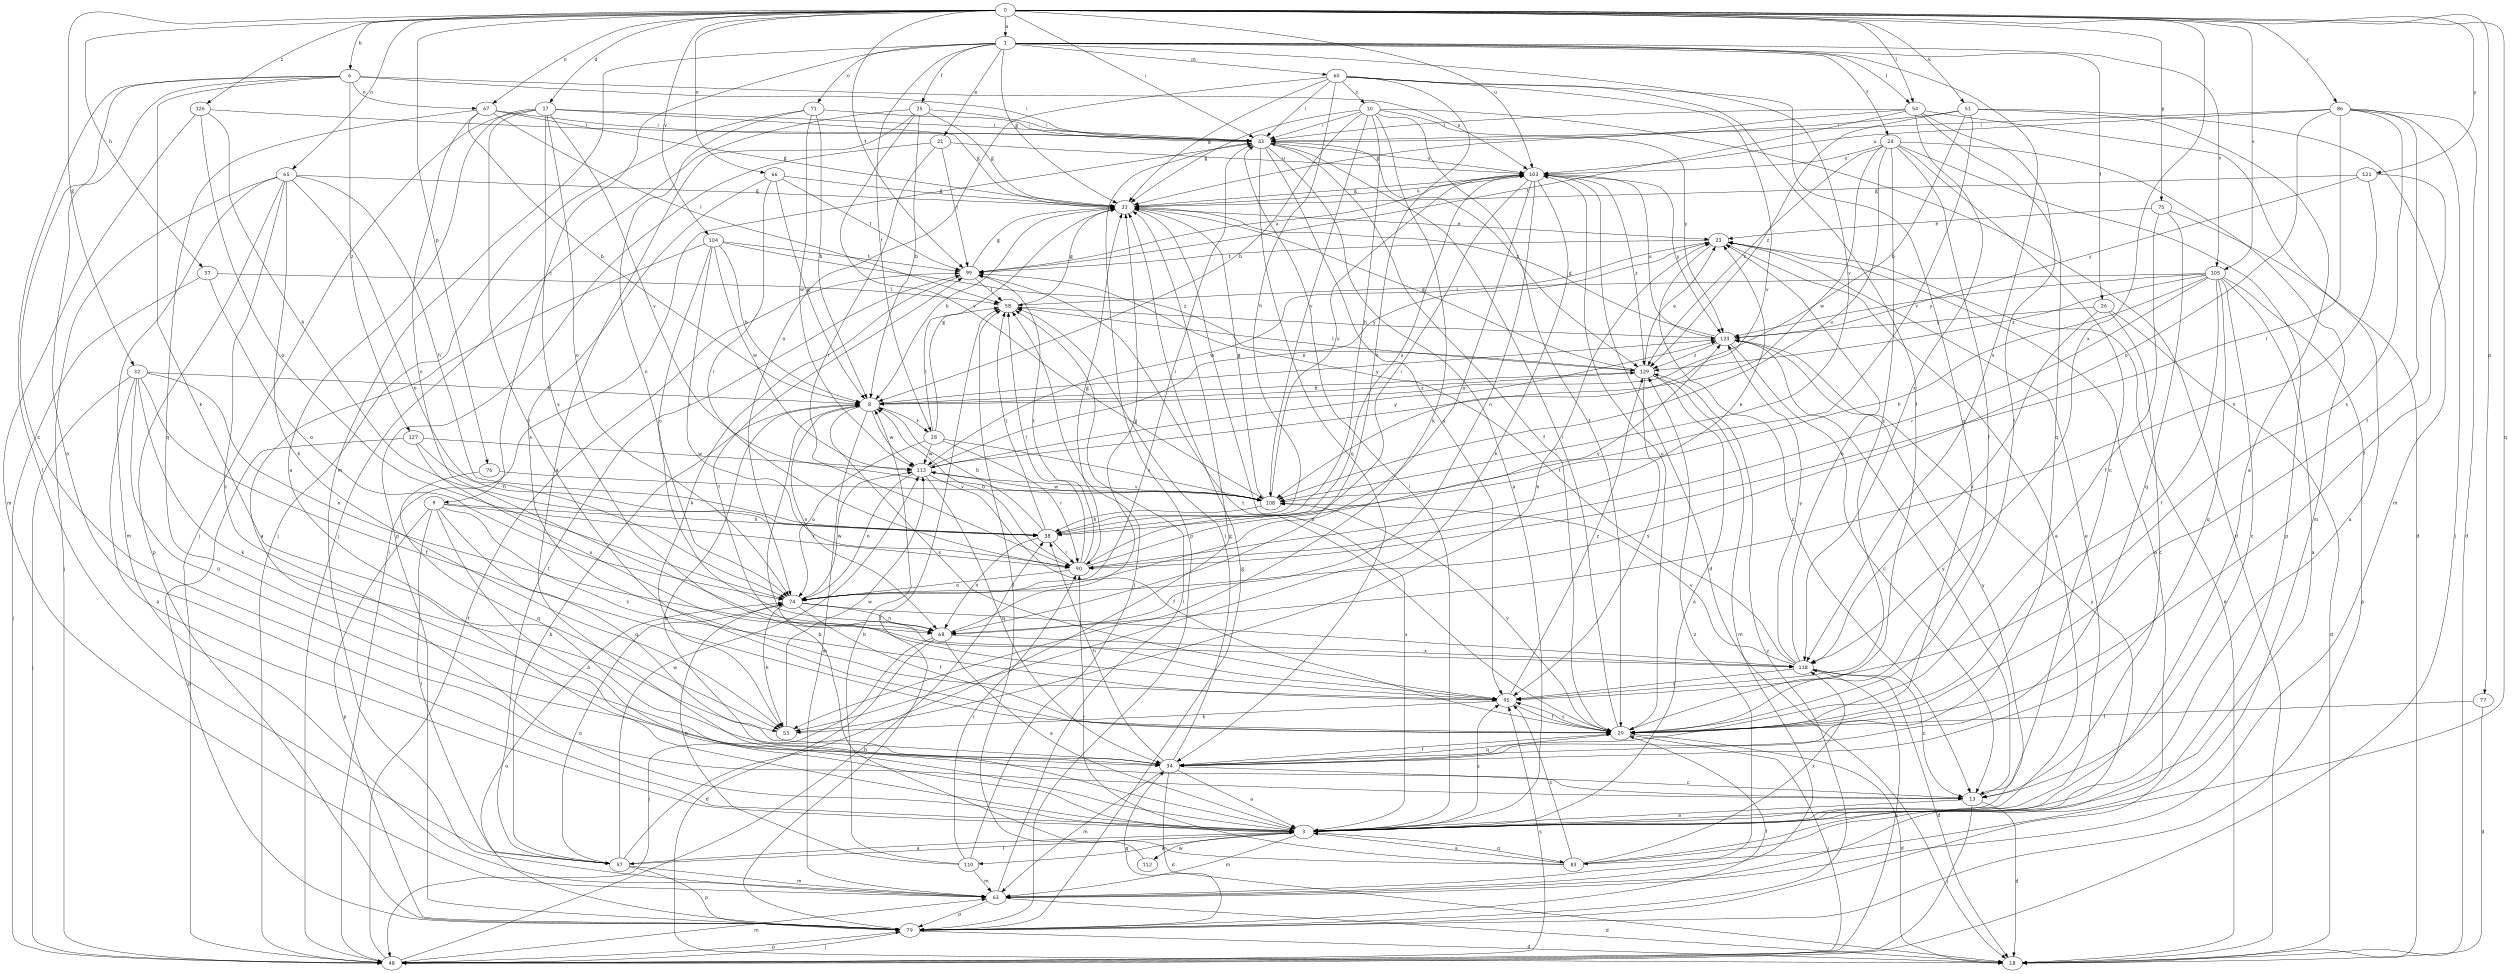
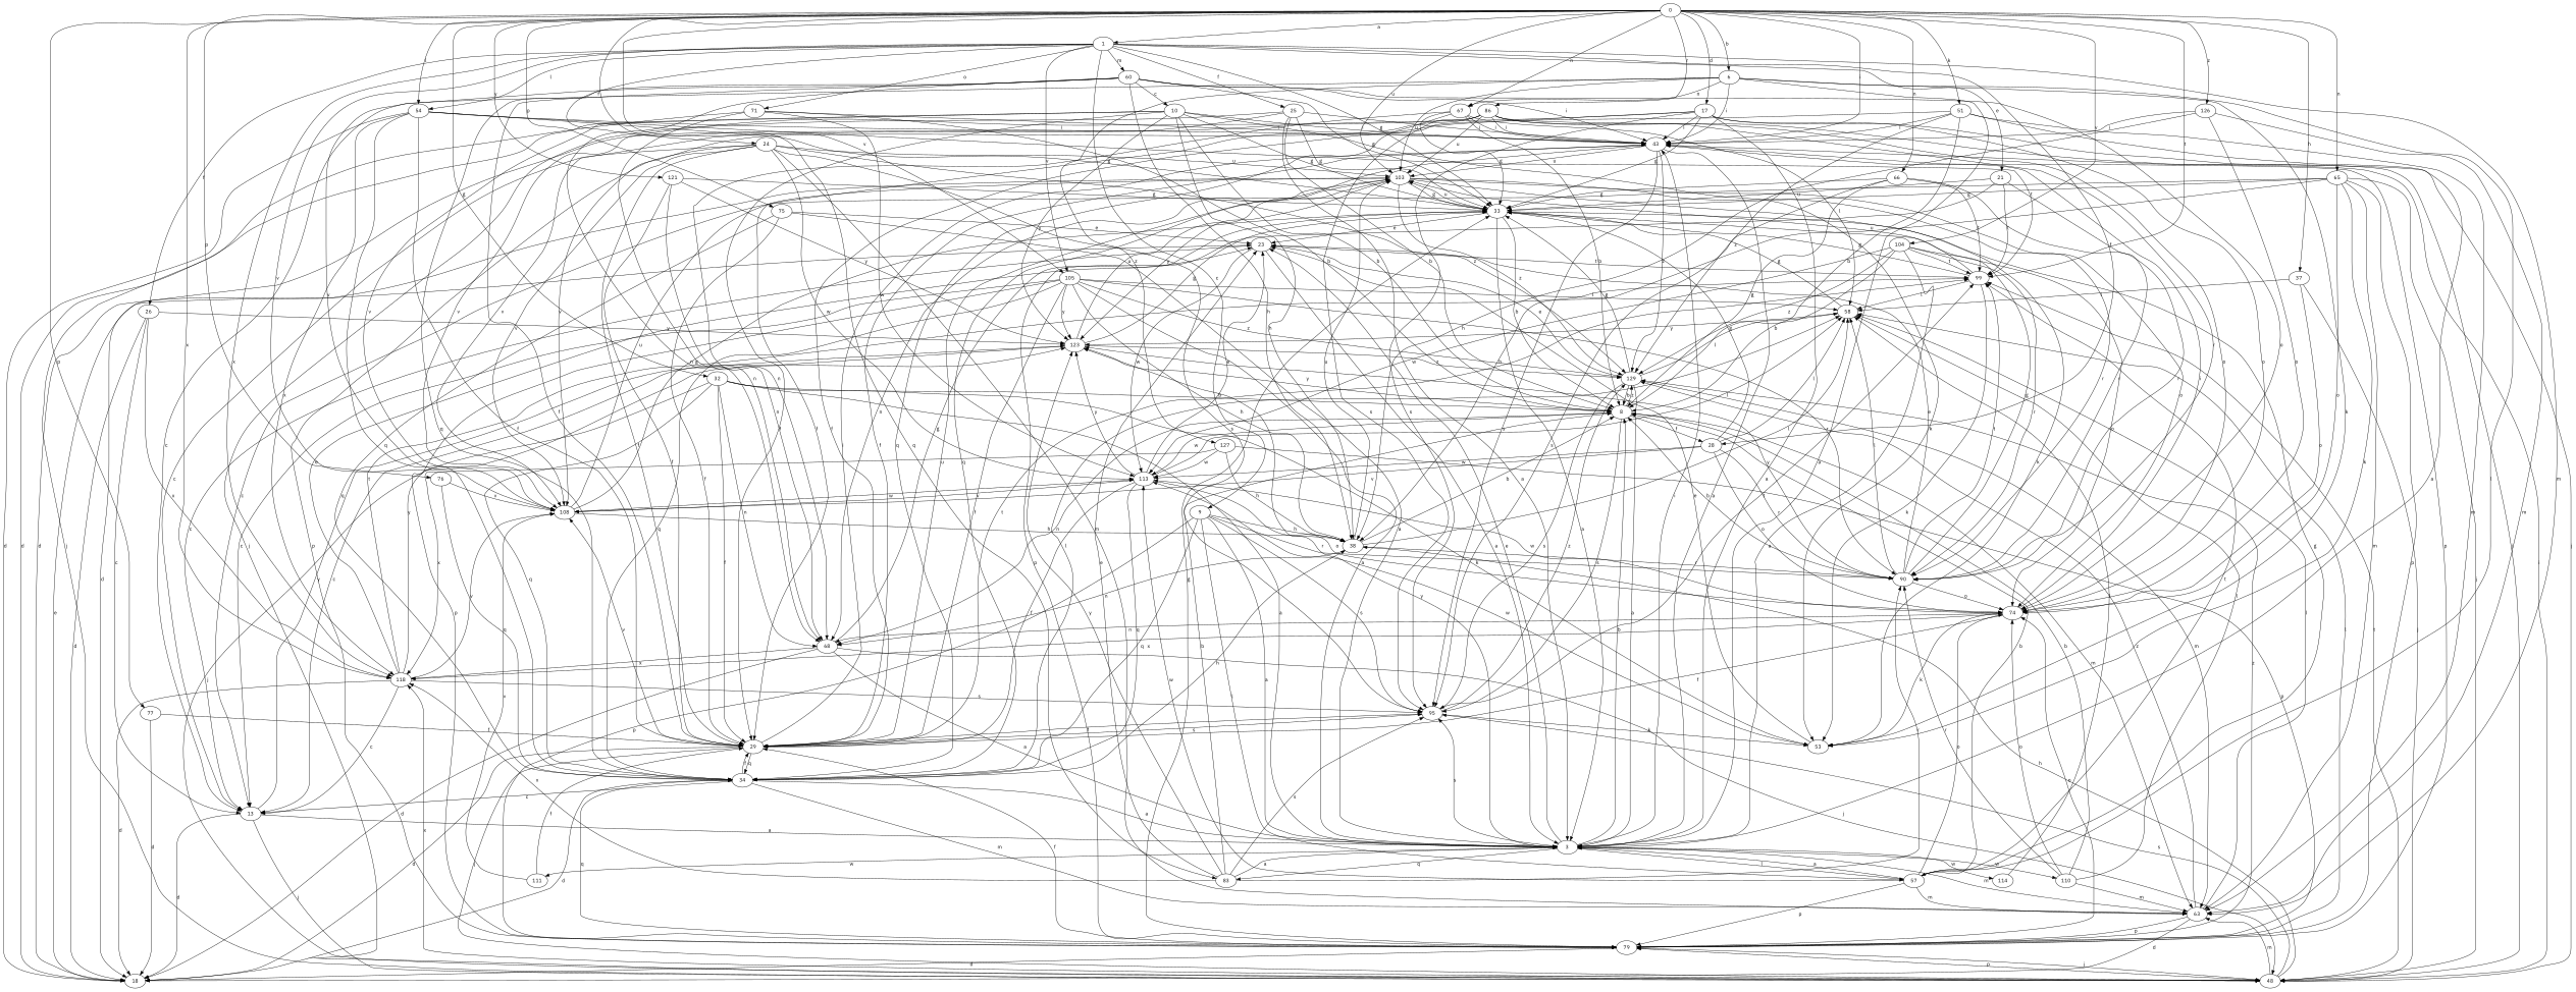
  strict digraph {
    fontname="IBM Plex Sans"
    node [fontname="IBM Plex Sans"]
    edge [fontname="IBM Plex Sans"]
    0
    1
    6
    17
    32
    37
    43
    51
    54
    65
    66
    67
    75
    76
    77
    83
    86
    99
    103
    104
    105
    118
    121
    126
    9
    21
    24
    25
    26
    28
    33
    60
    63
    71
    108
    3
    57
    13
    53
    127
    95
    29
    48
    74
    8
    68
    n47 [label=34]
    58
    129
    79
    18
    38
    90
    23
    123
    113
    10
    110
-   112
+   111
+   112 [label=114]
    0 -> 1 [label=a]
    0 -> 6 [label=b]
    0 -> 17 [label=d]
    0 -> 32 [label=g]
    0 -> 37 [label=h]
    0 -> 43 [label=i]
    0 -> 51 [label=k]
    0 -> 54 [label=l]
    0 -> 65 [label=n]
    0 -> 66 [label=n]
    0 -> 67 [label=n]
    0 -> 75 [label=p]
    0 -> 76 [label=p]
    0 -> 77 [label=p]
    0 -> 83 [label=q]
    0 -> 86 [label=r]
    0 -> 99 [label=t]
    0 -> 103 [label=u]
    0 -> 104 [label=v]
    0 -> 105 [label=v]
    0 -> 118 [label=x]
    0 -> 121 [label=y]
    0 -> 126 [label=z]
    1 -> 54 [label=l]
    1 -> 105 [label=v]
    1 -> 118 [label=x]
    1 -> 9 [label=c]
    1 -> 21 [label=e]
    1 -> 24 [label=f]
    1 -> 25 [label=f]
    1 -> 26 [label=f]
    1 -> 28 [label=f]
    1 -> 33 [label=g]
    1 -> 60 [label=m]
    1 -> 63 [label=m]
    1 -> 71 [label=o]
    1 -> 108 [label=v]
    6 -> 43 [label=i]
    6 -> 67 [label=n]
    6 -> 103 [label=u]
    6 -> 3 [label=a]
    6 -> 57 [label=l]
    6 -> 13 [label=c]
    6 -> 53 [label=k]
    6 -> 127 [label=z]
    17 -> 43 [label=i]
    17 -> 33 [label=g]
    17 -> 108 [label=v]
    17 -> 3 [label=a]
    17 -> 95 [label=s]
    17 -> 29 [label=f]
    17 -> 48 [label=j]
    17 -> 74 [label=o]
    32 -> 3 [label=a]
    32 -> 53 [label=k]
    32 -> 29 [label=f]
    32 -> 48 [label=j]
    32 -> 8 [label=b]
    32 -> 68 [label=n]
    32 -> n47 [label=q]
    37 -> 48 [label=j]
    37 -> 74 [label=o]
    37 -> 58 [label=l]
    43 -> 103 [label=u]
    43 -> 3 [label=a]
    43 -> 95 [label=s]
    43 -> 29 [label=f]
    43 -> n47 [label=q]
    43 -> 129 [label=z]
    43 -> 79 [label=p]
    51 -> 43 [label=i]
    51 -> 63 [label=m]
    51 -> 108 [label=v]
    51 -> 3 [label=a]
    51 -> 8 [label=b]
    51 -> 129 [label=z]
    54 -> 43 [label=i]
    54 -> 99 [label=t]
    54 -> 118 [label=x]
    54 -> 33 [label=g]
    54 -> 29 [label=f]
    54 -> n47 [label=q]
    54 -> 18 [label=d]
    65 -> 33 [label=g]
    65 -> 63 [label=m]
    65 -> 13 [label=c]
    65 -> 53 [label=k]
    65 -> 48 [label=j]
    65 -> 74 [label=o]
    65 -> 79 [label=p]
    65 -> 38 [label=h]
    66 -> 99 [label=t]
    66 -> 33 [label=g]
    66 -> 95 [label=s]
    66 -> 8 [label=g]
    66 -> 90 [label=r]
    67 -> 43 [label=i]
    67 -> 33 [label=g]
    67 -> 8 [label=b]
    67 -> 68 [label=n]
    67 -> n47 [label=q]
    67 -> 58 [label=l]
    75 -> 3 [label=a]
    75 -> 29 [label=f]
    75 -> n47 [label=q]
    75 -> 23 [label=e]
    76 -> 108 [label=v]
    76 -> n47 [label=q]
    77 -> 29 [label=f]
    77 -> 18 [label=d]
    83 -> 118 [label=x]
    83 -> 3 [label=a]
    83 -> 95 [label=s]
    83 -> 8 [label=b]
    83 -> 90 [label=r]
    83 -> 23 [label=e]
    83 -> 123 [label=y]
    86 -> 43 [label=i]
    86 -> 103 [label=u]
    86 -> 95 [label=s]
    86 -> 29 [label=f]
    86 -> 48 [label=j]
    86 -> 74 [label=o]
    86 -> 18 [label=d]
    86 -> 90 [label=r]
    99 -> 103 [label=u]
    99 -> 33 [label=g]
    99 -> 53 [label=k]
    99 -> 58 [label=l]
    103 -> 33 [label=g]
    103 -> 53 [label=k]
    103 -> 74 [label=o]
    103 -> 68 [label=n]
    103 -> 129 [label=z]
    103 -> 18 [label=d]
    103 -> 90 [label=r]
    103 -> 123 [label=y]
    104 -> 99 [label=t]
    104 -> 3 [label=a]
    104 -> 74 [label=o]
    104 -> 8 [label=b]
    104 -> 129 [label=z]
    104 -> 90 [label=r]
    104 -> 113 [label=w]
    105 -> 3 [label=a]
    105 -> 13 [label=c]
    105 -> 29 [label=f]
    105 -> n47 [label=q]
    105 -> 58 [label=l]
    105 -> 129 [label=z]
    105 -> 79 [label=p]
    105 -> 38 [label=h]
    105 -> 90 [label=r]
    105 -> 123 [label=y]
    118 -> 99 [label=t]
    118 -> 108 [label=v]
    118 -> 13 [label=c]
    118 -> 95 [label=s]
    118 -> 18 [label=d]
    118 -> 23 [label=e]
    118 -> 123 [label=y]
    121 -> 33 [label=g]
    121 -> 29 [label=f]
    121 -> 68 [label=n]
    121 -> 123 [label=y]
    126 -> 43 [label=i]
    126 -> 63 [label=m]
    126 -> 74 [label=o]
    126 -> 38 [label=h]
    9 -> 3 [label=a]
    9 -> 57 [label=l]
    9 -> 95 [label=s]
    9 -> n47 [label=q]
    9 -> 79 [label=p]
    9 -> 38 [label=h]
    9 -> 90 [label=r]
    21 -> 99 [label=t]
-   21 -> 103 [label=u]
+   21 -> 33 [label=u]
    21 -> 79 [label=p]
    21 -> 90 [label=r]
    24 -> 103 [label=u]
    24 -> 63 [label=m]
    24 -> 108 [label=v]
    24 -> 13 [label=c]
    24 -> 95 [label=s]
    24 -> 29 [label=f]
    24 -> 129 [label=z]
    24 -> 79 [label=p]
    24 -> 113 [label=w]
    25 -> 43 [label=i]
    25 -> 33 [label=g]
    25 -> 108 [label=v]
    25 -> 3 [label=a]
    25 -> 48 [label=j]
    25 -> 8 [label=b]
    26 -> 118 [label=x]
    26 -> 13 [label=c]
    26 -> 18 [label=d]
    26 -> 123 [label=y]
    28 -> 33 [label=g]
    28 -> 108 [label=v]
    28 -> 74 [label=o]
    28 -> 58 [label=l]
    28 -> 90 [label=r]
    28 -> 113 [label=w]
    33 -> 103 [label=u]
    33 -> 3 [label=a]
    33 -> 8 [label=b]
    33 -> 23 [label=e]
    60 -> 43 [label=i]
    60 -> 33 [label=g]
    60 -> 108 [label=v]
    60 -> 29 [label=f]
    60 -> 74 [label=o]
    60 -> 68 [label=n]
    60 -> n47 [label=q]
    60 -> 38 [label=h]
    60 -> 10 [label=c]
    63 -> 58 [label=l]
    63 -> 129 [label=z]
    63 -> 79 [label=p]
    63 -> 18 [label=d]
    71 -> 43 [label=i]
    71 -> 48 [label=j]
    71 -> 8 [label=b]
    71 -> 68 [label=n]
    71 -> 113 [label=w]
    108 -> 103 [label=u]
    108 -> 33 [label=g]
    108 -> 38 [label=h]
    108 -> 113 [label=w]
    3 -> 43 [label=i]
    3 -> 83 [label=q]
    3 -> 63 [label=m]
    3 -> 57 [label=l]
    3 -> 95 [label=s]
    3 -> 8 [label=b]
    3 -> 23 [label=e]
    3 -> 123 [label=y]
    3 -> 110 [label=w]
+   3 -> 111 [label=w]
    3 -> 112 [label=w]
    57 -> 99 [label=t]
    57 -> 33 [label=g]
    57 -> 63 [label=m]
    57 -> 3 [label=a]
    57 -> 74 [label=o]
    57 -> 8 [label=b]
    57 -> 79 [label=p]
    57 -> 113 [label=w]
    13 -> 3 [label=a]
    13 -> 48 [label=j]
    13 -> 18 [label=d]
    13 -> 123 [label=y]
    53 -> 23 [label=e]
    53 -> 113 [label=w]
    127 -> 118 [label=x]
    127 -> 79 [label=p]
    127 -> 38 [label=h]
    127 -> 113 [label=w]
    95 -> 99 [label=t]
    95 -> 53 [label=k]
    95 -> 29 [label=f]
    95 -> 129 [label=z]
    29 -> 43 [label=i]
    29 -> 99 [label=t]
    29 -> 103 [label=u]
    29 -> 108 [label=v]
    29 -> 95 [label=s]
    29 -> 48 [label=j]
    29 -> n47 [label=q]
    29 -> 18 [label=d]
    48 -> 43 [label=i]
    48 -> 99 [label=t]
    48 -> 118 [label=x]
    48 -> 63 [label=m]
    48 -> 95 [label=s]
    48 -> 79 [label=p]
    48 -> 38 [label=h]
    74 -> 43 [label=i]
    74 -> 118 [label=x]
    74 -> 53 [label=k]
    74 -> 29 [label=f]
    74 -> 68 [label=n]
    74 -> 113 [label=w]
    8 -> 28 [label=f]
    8 -> 63 [label=m]
    8 -> 95 [label=s]
    8 -> 68 [label=n]
    8 -> 129 [label=z]
    8 -> 123 [label=y]
    8 -> 113 [label=w]
    68 -> 118 [label=x]
    68 -> 33 [label=g]
    68 -> 3 [label=a]
    68 -> 48 [label=j]
    68 -> 18 [label=d]
    n47 -> 63 [label=m]
    n47 -> 3 [label=a]
    n47 -> 13 [label=c]
    n47 -> 29 [label=f]
    n47 -> 58 [label=l]
    n47 -> 18 [label=d]
    n47 -> 38 [label=h]
    58 -> 33 [label=g]
    58 -> 123 [label=y]
    129 -> 33 [label=g]
    129 -> 63 [label=m]
    129 -> 3 [label=a]
    129 -> 95 [label=s]
    129 -> 8 [label=b]
    129 -> 58 [label=l]
    129 -> 23 [label=e]
    79 -> 33 [label=g]
    79 -> 29 [label=f]
    79 -> 48 [label=j]
    79 -> 74 [label=o]
    79 -> n47 [label=q]
    79 -> 58 [label=l]
    79 -> 129 [label=z]
    79 -> 18 [label=d]
    18 -> 23 [label=e]
    38 -> 103 [label=u]
    38 -> 8 [label=b]
    38 -> 68 [label=n]
    38 -> 58 [label=l]
    38 -> 90 [label=r]
    90 -> 99 [label=t]
    90 -> 33 [label=g]
    90 -> 74 [label=o]
    90 -> 8 [label=b]
    90 -> 58 [label=l]
    90 -> 23 [label=e]
    90 -> 123 [label=y]
    23 -> 99 [label=t]
    23 -> 3 [label=a]
    23 -> 13 [label=c]
    23 -> 113 [label=w]
    123 -> 103 [label=u]
    123 -> 33 [label=g]
    123 -> 13 [label=c]
    123 -> 129 [label=z]
    113 -> 108 [label=v]
    113 -> 29 [label=f]
    113 -> 74 [label=o]
    113 -> n47 [label=q]
+   113 -> 58 [label=l]
    113 -> 23 [label=e]
    113 -> 123 [label=y]
    10 -> 43 [label=i]
    10 -> 33 [label=g]
    10 -> 108 [label=v]
    10 -> 53 [label=k]
    10 -> 29 [label=f]
    10 -> 8 [label=b]
    10 -> 18 [label=d]
    10 -> 38 [label=h]
    10 -> 123 [label=y]
    110 -> 63 [label=m]
    110 -> 74 [label=o]
    110 -> 8 [label=b]
    110 -> 58 [label=l]
    110 -> 90 [label=r]
+   111 -> 108 [label=v]
+   111 -> 29 [label=f]
    112 -> 58 [label=l]
  }
